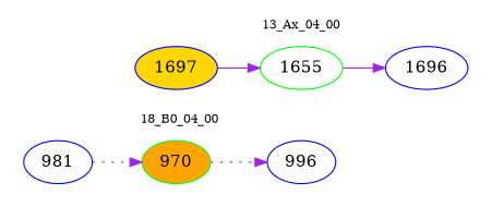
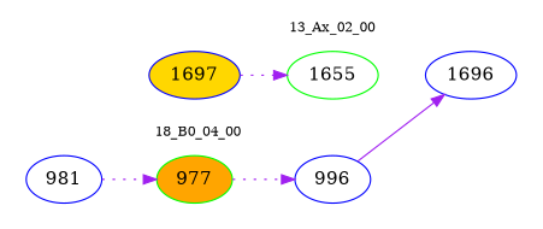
  digraph {
    rankdir=LR
    node [color=blue fillcolor=white style=filled]
    edge [color=purple style=solid]
    n1 [fillcolor=gold label=1697]
    n2 [color=green label=1655]
    n3 [label=1696]
    n4 [label=981]
-   n5 [color=green fillcolor=orange label=970]
+   n5 [color=green fillcolor=orange label=977]
    n6 [label=996]
    subgraph cluster_1 {
      color=white
      fontsize=10
-     label="13_Ax_04_00"
+     label="13_Ax_02_00"
      n1
      n2
      n3
    }
    subgraph cluster_2 {
      color=white
      fontsize=10
      label="18_B0_04_00"
      n4
      n5
      n6
    }
-   n1 -> n2
-   n2 -> n3
+   n1 -> n2 [style=dotted]
+   n6 -> n3
    n4 -> n5 [style=dotted]
    n5 -> n6 [style=dotted]
  }
